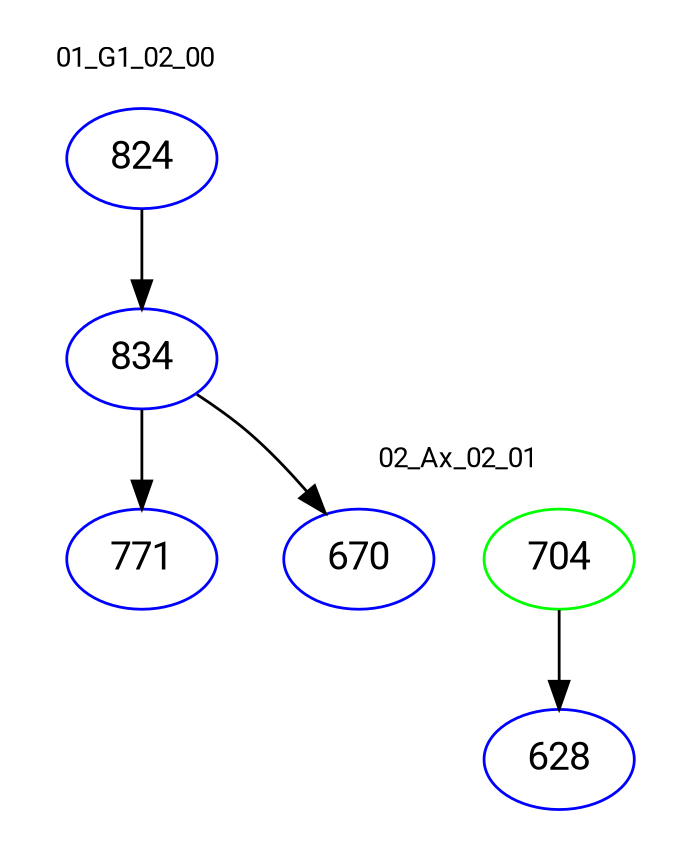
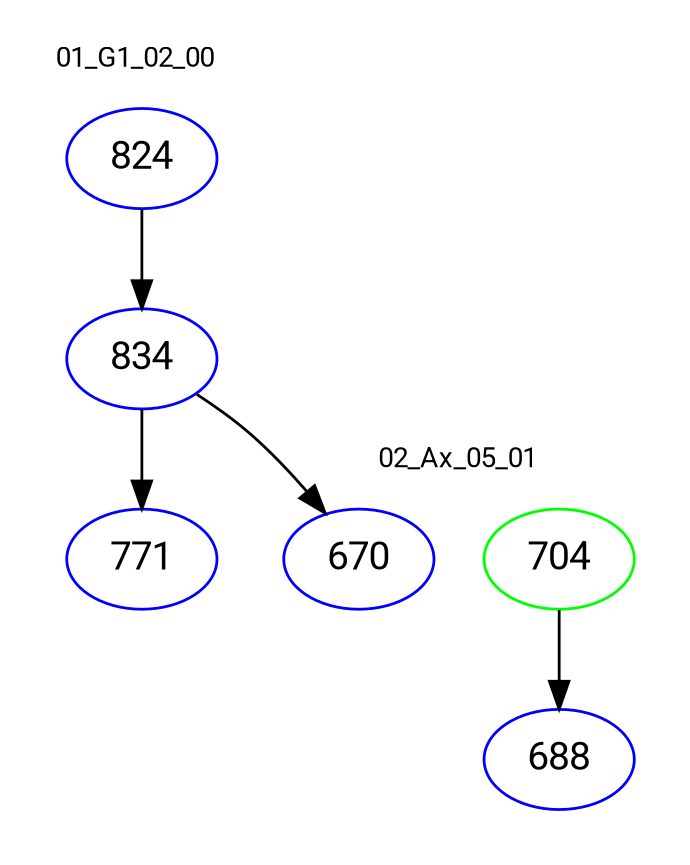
  digraph {
    fontname=Roboto
    node [color=blue fontname=Roboto]
    edge [color=black fontname=Roboto]
    n1 [color=green label=704]
-   n2 [label=628]
+   n2 [label=688]
    n3 [label=670]
    n4 [label=824]
    n5 [label=834]
    n6 [label=771]
    subgraph cluster_1 {
      color=white
      fontsize=10
-     label="02_Ax_02_01"
+     label="02_Ax_05_01"
      n1
      n2
      n3
    }
    subgraph cluster_2 {
      color=white
      fontsize=10
      label="01_G1_02_00"
      n4
      n5
      n6
    }
    n1 -> n2
    n4 -> n5
    n5 -> n3
    n5 -> n6
  }
